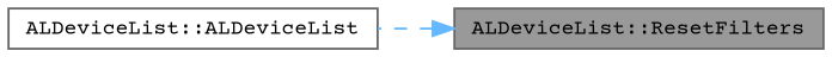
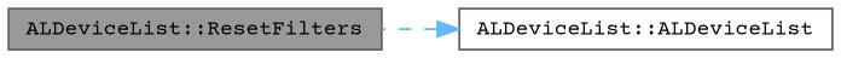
  digraph {
    rankdir=RL
    fontname="Courier Prime"
    node [fontname="Courier Prime" fontsize=10 shape=box style=filled]
    n1 [color=gray40 fillcolor=grey60 fontcolor=black height=0.2 label="ALDeviceList::ResetFilters" width=0.4]
    n2 [color=grey40 fillcolor=white height=0.2 label="ALDeviceList::ALDeviceList" width=0.4]
-   n1 -> n2 [color=steelblue1 dir=back fontname="Courier Prime" fontsize=10 labelfontname=Helvetica labelfontsize=10 style=dashed]
+   n2 -> n1 [color=steelblue1 dir=back fontname="Courier Prime" fontsize=10 labelfontname=Helvetica labelfontsize=10 style=dashed]
  }
